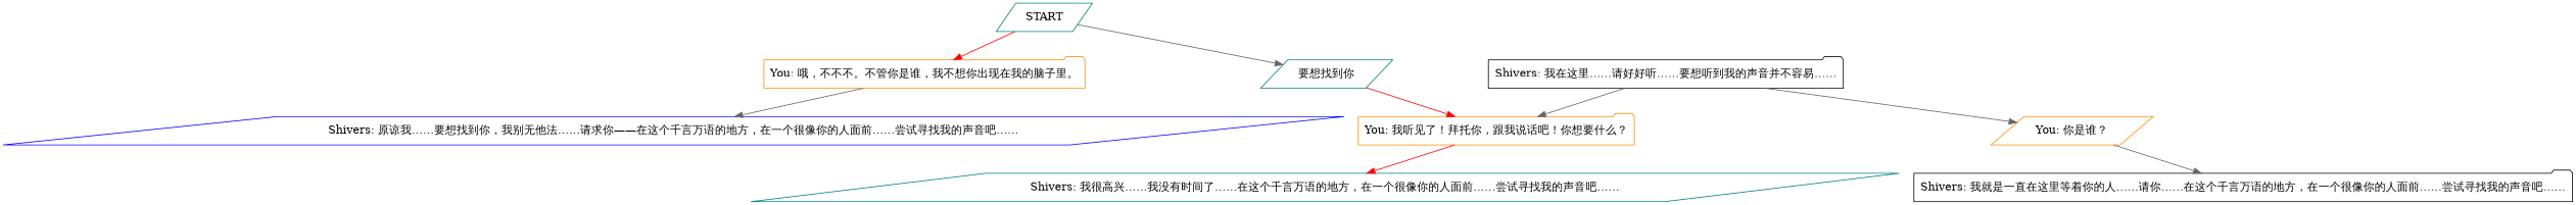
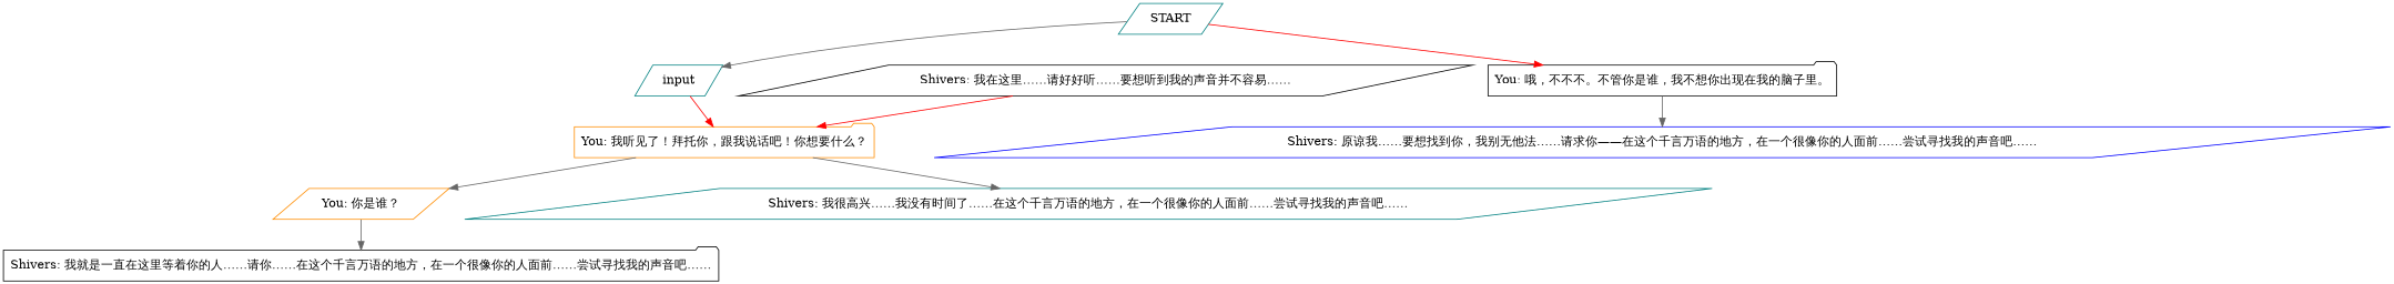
  digraph {
    node [color=teal shape=parallelogram]
    edge [color=gray40]
    n1 [label=START]
-   n2 [label="要想找到你"]
-   n3 [color=darkorange label="You: 哦，不不不。不管你是谁，我不想你出现在我的脑子里。" shape=folder]
+   n2 [label=input]
+   n3 [color=black label="You: 哦，不不不。不管你是谁，我不想你出现在我的脑子里。" shape=folder]
    n4 [color=darkorange label="You: 我听见了！拜托你，跟我说话吧！你想要什么？" shape=folder]
-   n5 [color=black label="Shivers: 我在这里……请好好听……要想听到我的声音并不容易……" shape=folder]
+   n5 [color=black label="Shivers: 我在这里……请好好听……要想听到我的声音并不容易……"]
    n6 [color=darkorange label="You: 你是谁？"]
    n7 [label="Shivers: 我很高兴……我没有时间了……在这个千言万语的地方，在一个很像你的人面前……尝试寻找我的声音吧……"]
    n8 [color=black label="Shivers: 我就是一直在这里等着你的人……请你……在这个千言万语的地方，在一个很像你的人面前……尝试寻找我的声音吧……" shape=folder]
    n9 [color=blue label="Shivers: 原谅我……要想找到你，我别无他法……请求你——在这个千言万语的地方，在一个很像你的人面前……尝试寻找我的声音吧……"]
    n1 -> n2
    n1 -> n3 [color=red]
    n2 -> n4 [color=red]
    n3 -> n9
-   n4 -> n7 [color=red]
-   n5 -> n4
-   n5 -> n6
+   n4 -> n7
+   n5 -> n4 [color=red]
+   n4 -> n6
    n6 -> n8
  }
